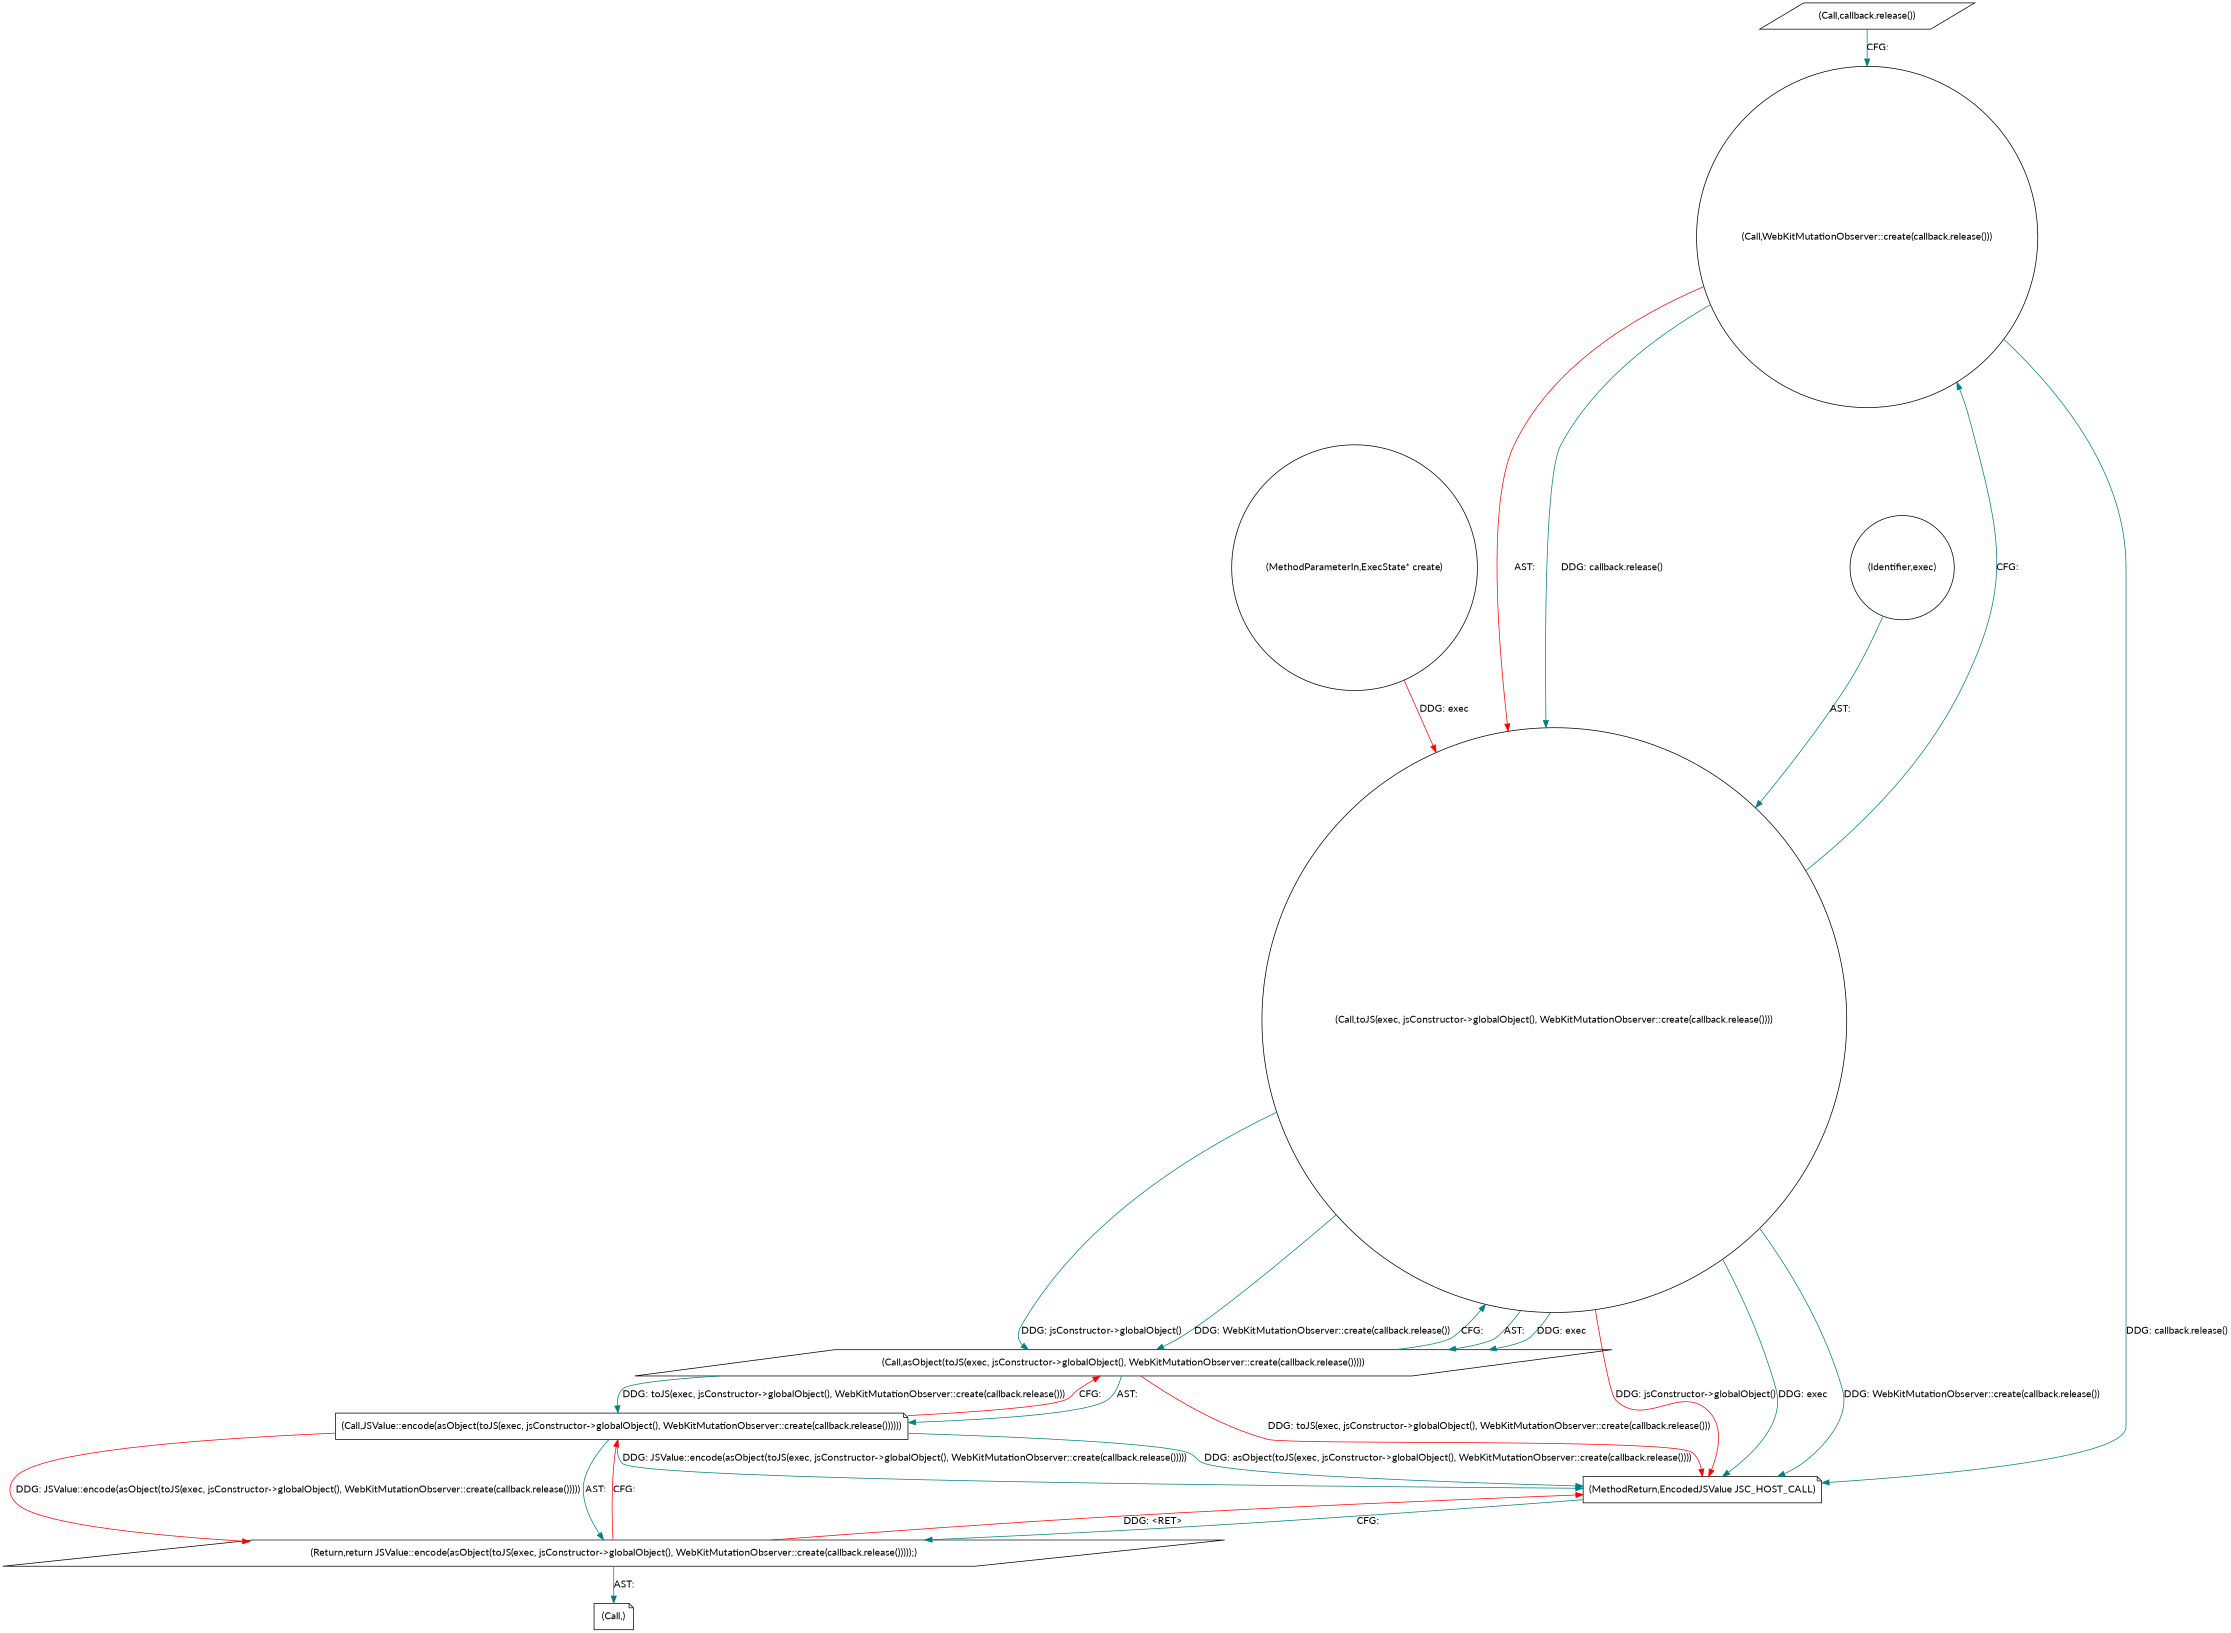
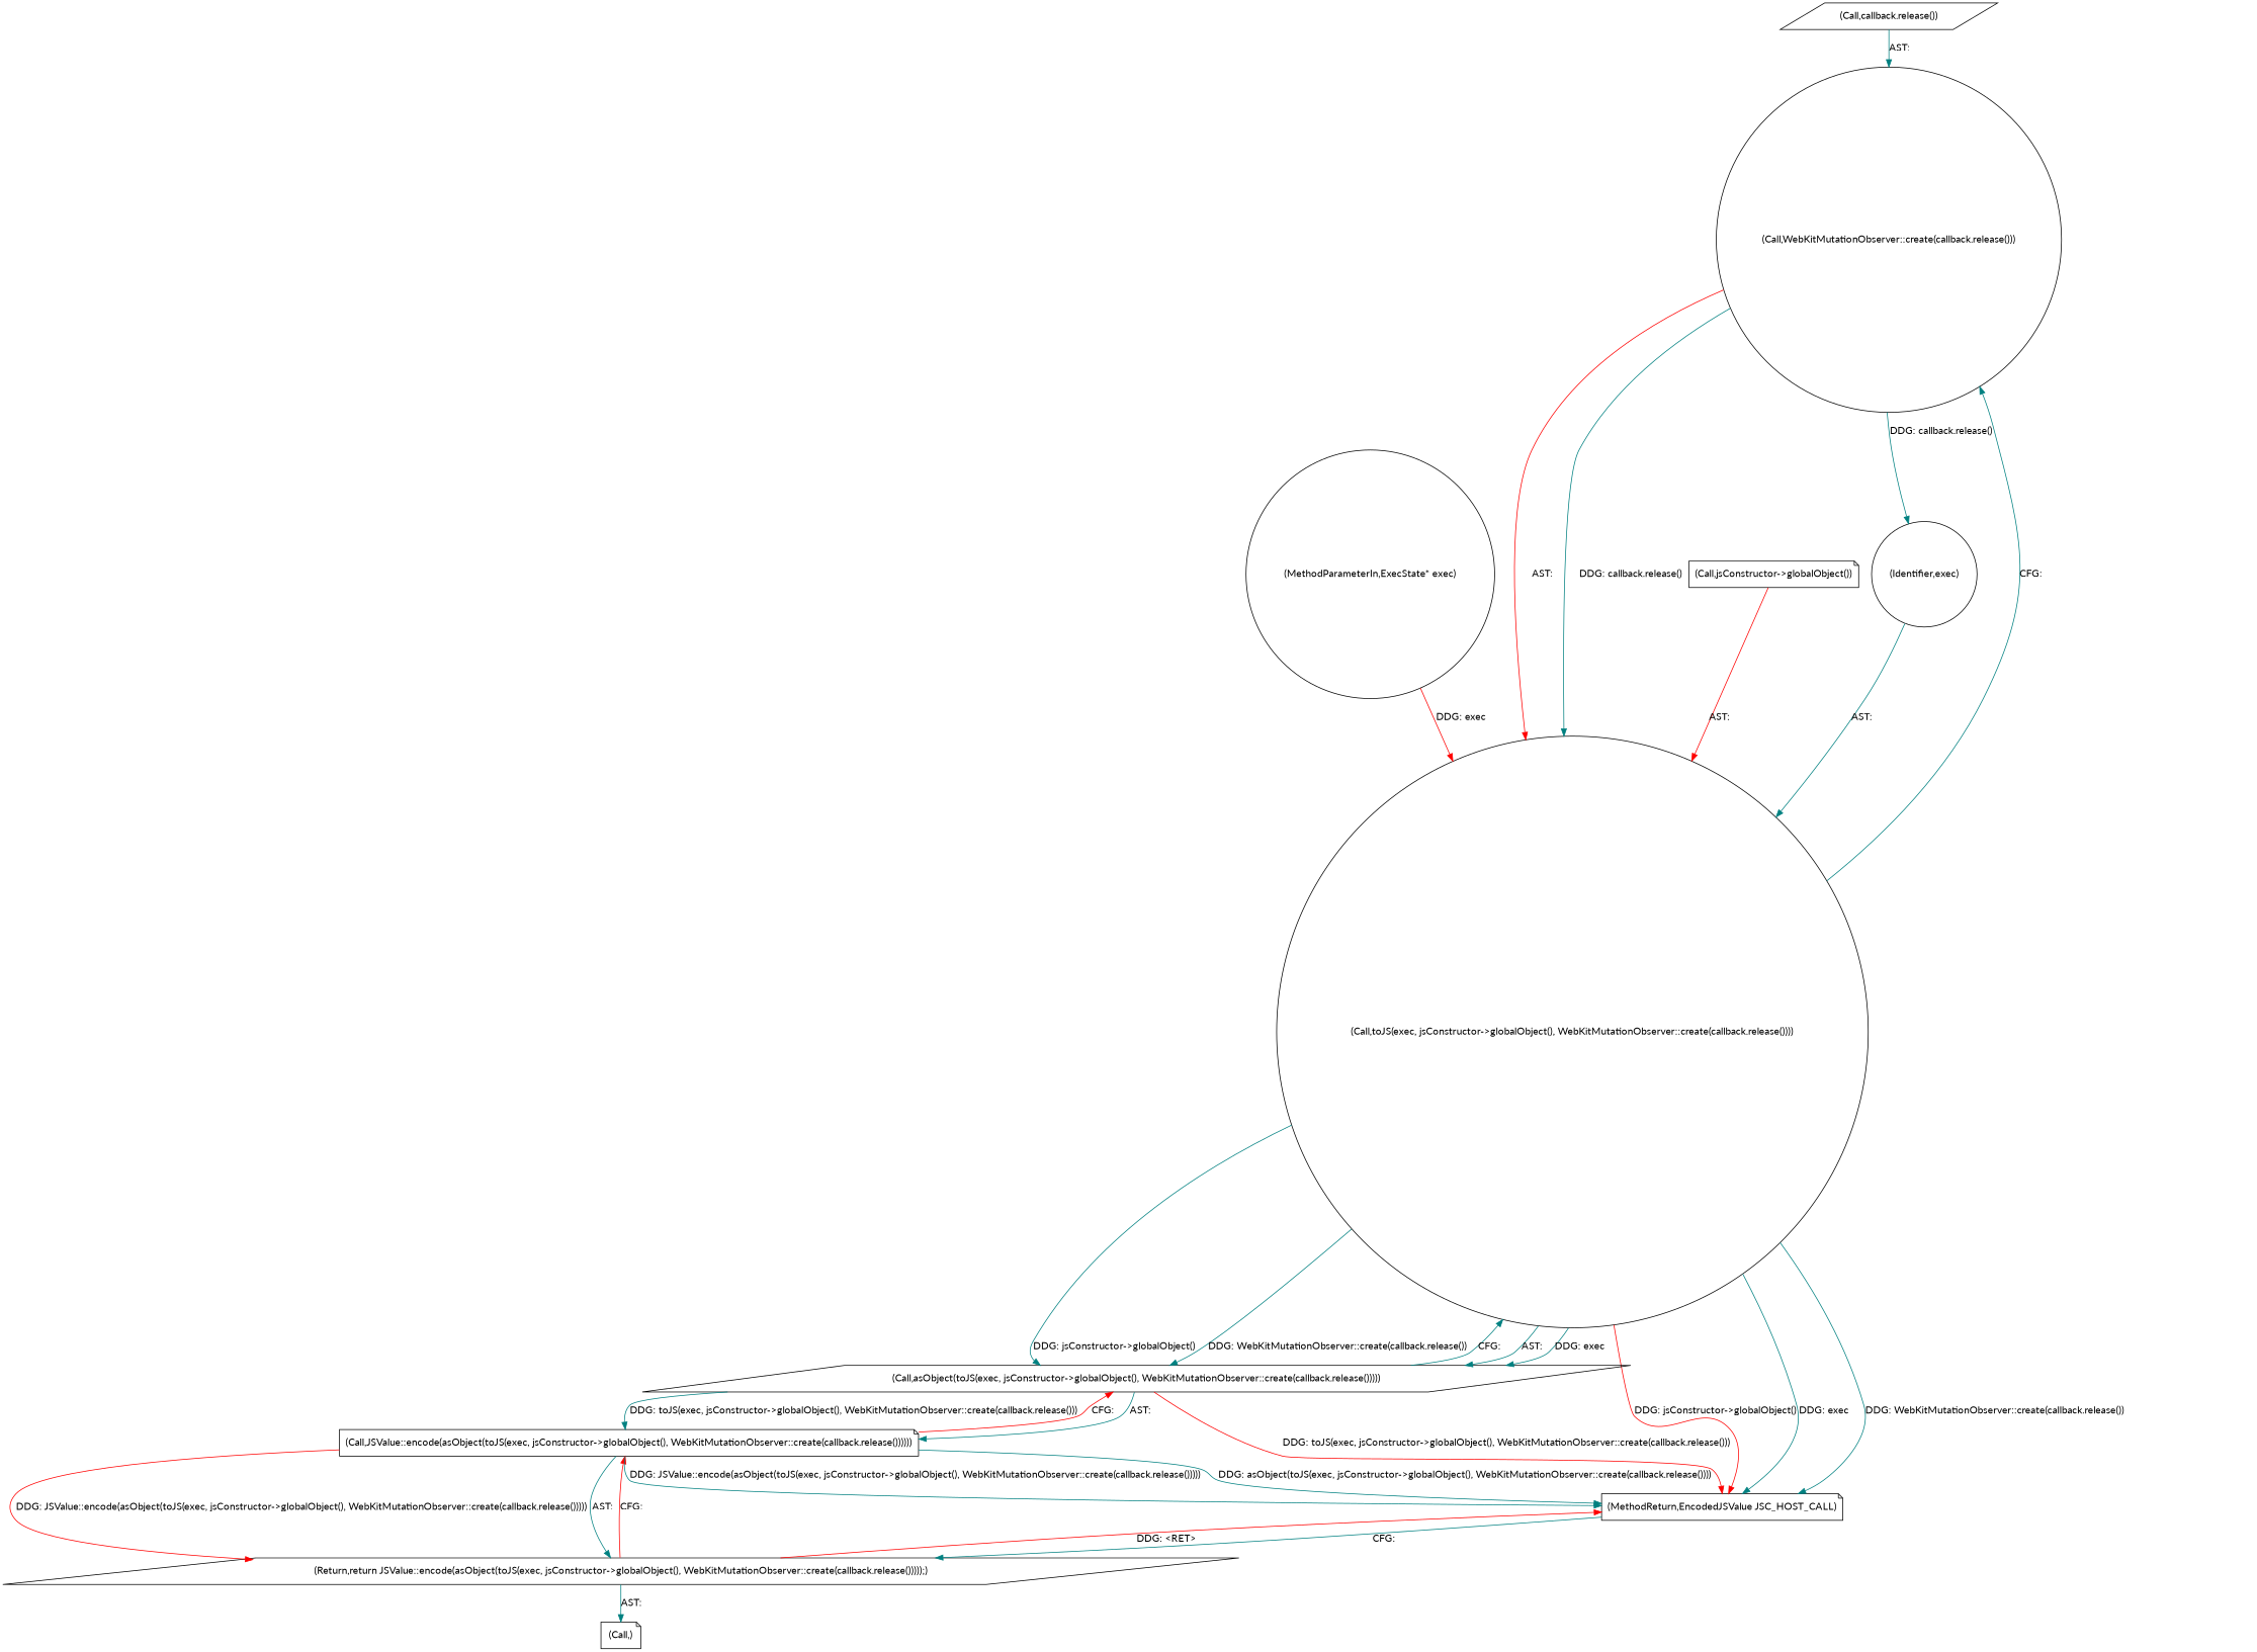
  digraph {
    fontname=Lato
    node [fontname=Lato shape=circle]
    edge [color=teal fontname=Lato]
    n1 [label="(Call,WebKitMutationObserver::create(callback.release()))"]
    n2 [label="(Call,toJS(exec, jsConstructor->globalObject(), WebKitMutationObserver::create(callback.release())))"]
    n3 [label="(MethodReturn,EncodedJSValue JSC_HOST_CALL)" shape=note]
    n4 [label="(Call,asObject(toJS(exec, jsConstructor->globalObject(), WebKitMutationObserver::create(callback.release()))))" shape=parallelogram]
    n5 [label="(Return,return JSValue::encode(asObject(toJS(exec, jsConstructor->globalObject(), WebKitMutationObserver::create(callback.release()))));)" shape=parallelogram]
    n6 [label="(Call,callback.release())" shape=parallelogram]
    n7 [label="(Call,JSValue::encode(asObject(toJS(exec, jsConstructor->globalObject(), WebKitMutationObserver::create(callback.release())))))" shape=note]
    n8 [label="(Call,)" shape=note]
-   n10 [label="(MethodParameterIn,ExecState* create)"]
+   n9 [label="(Call,jsConstructor->globalObject())" shape=note]
+   n10 [label="(MethodParameterIn,ExecState* exec)"]
    n11 [label="(Identifier,exec)"]
    n1 -> n2 [color=red label="AST: "]
    n1 -> n2 [label="DDG: callback.release()"]
-   n1 -> n3 [label="DDG: callback.release()"]
+   n1 -> n11 [label="DDG: callback.release()"]
    n2 -> n1 [label="CFG: "]
    n2 -> n3 [label="DDG: WebKitMutationObserver::create(callback.release())"]
    n2 -> n3 [color=red label="DDG: jsConstructor->globalObject()"]
    n2 -> n3 [label="DDG: exec"]
    n2 -> n4 [label="AST: "]
    n2 -> n4 [label="DDG: exec"]
    n2 -> n4 [label="DDG: jsConstructor->globalObject()"]
    n2 -> n4 [label="DDG: WebKitMutationObserver::create(callback.release())"]
    n3 -> n5 [label="CFG: "]
    n4 -> n2 [label="CFG: "]
    n4 -> n3 [color=red label="DDG: toJS(exec, jsConstructor->globalObject(), WebKitMutationObserver::create(callback.release()))"]
    n4 -> n7 [label="AST: "]
    n4 -> n7 [label="DDG: toJS(exec, jsConstructor->globalObject(), WebKitMutationObserver::create(callback.release()))"]
    n5 -> n3 [color=red label="DDG: <RET>"]
    n5 -> n7 [color=red label="CFG: "]
    n5 -> n8 [label="AST: "]
-   n6 -> n1 [label="CFG: "]
+   n6 -> n1 [label="AST: "]
    n7 -> n3 [label="DDG: JSValue::encode(asObject(toJS(exec, jsConstructor->globalObject(), WebKitMutationObserver::create(callback.release()))))"]
    n7 -> n3 [label="DDG: asObject(toJS(exec, jsConstructor->globalObject(), WebKitMutationObserver::create(callback.release())))"]
    n7 -> n4 [color=red label="CFG: "]
    n7 -> n5 [label="AST: "]
    n7 -> n5 [color=red label="DDG: JSValue::encode(asObject(toJS(exec, jsConstructor->globalObject(), WebKitMutationObserver::create(callback.release()))))"]
+   n9 -> n2 [color=red label="AST: "]
    n10 -> n2 [color=red label="DDG: exec"]
    n11 -> n2 [label="AST: "]
  }
